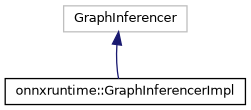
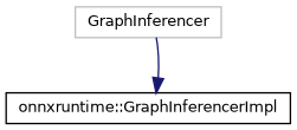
  digraph {
    rankdir=TB
    node [fillcolor=white fontname=Helvetica fontsize=10 shape=record style=filled]
    n1 [color=grey75 height=0.2 label=GraphInferencer width=0.4]
    n2 [color=black height=0.2 label="onnxruntime::GraphInferencerImpl" width=0.4]
-   n1 -> n2 [color=midnightblue dir=back fontname=Helvetica fontsize=10 labelfontname=Helvetica labelfontsize=10 style=solid]
+   n2 -> n1 [color=midnightblue dir=back fontname=Helvetica fontsize=10 labelfontname=Helvetica labelfontsize=10 style=solid]
  }
